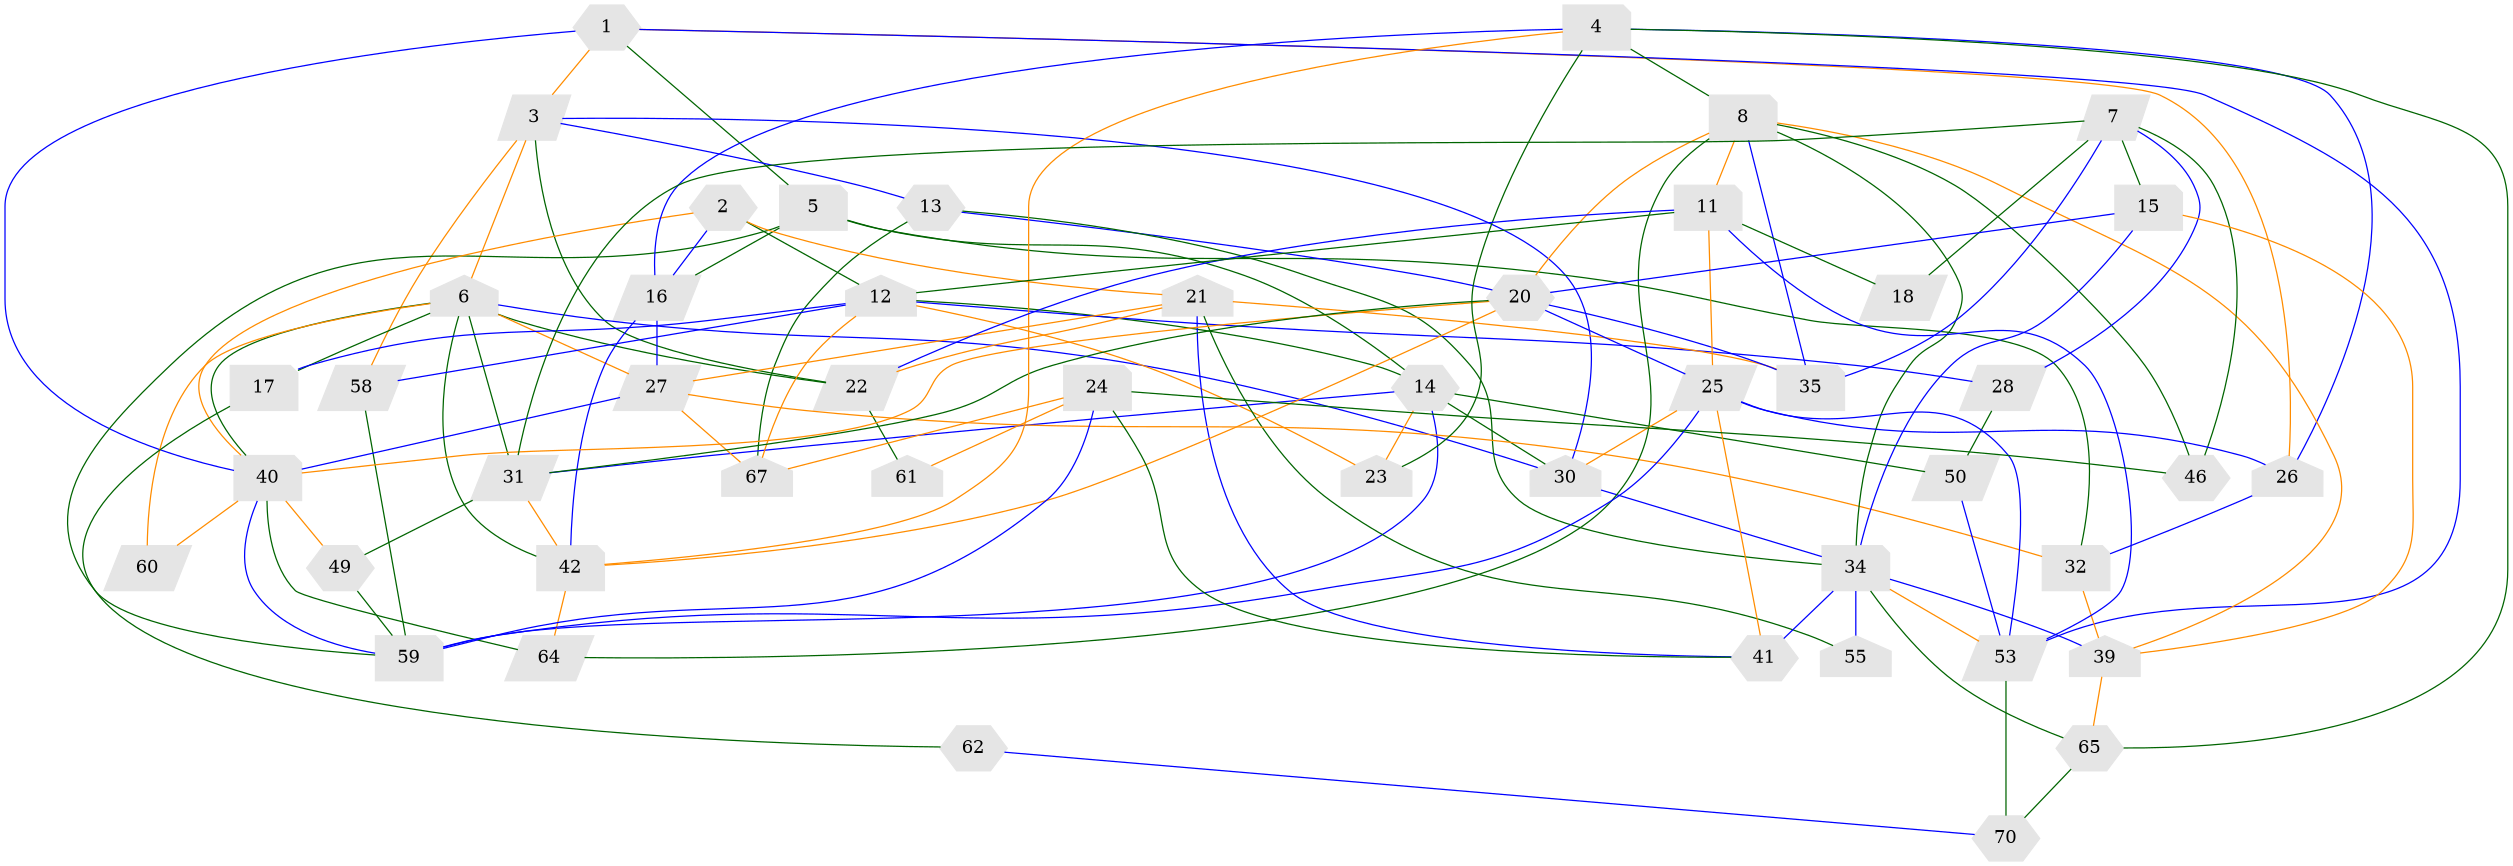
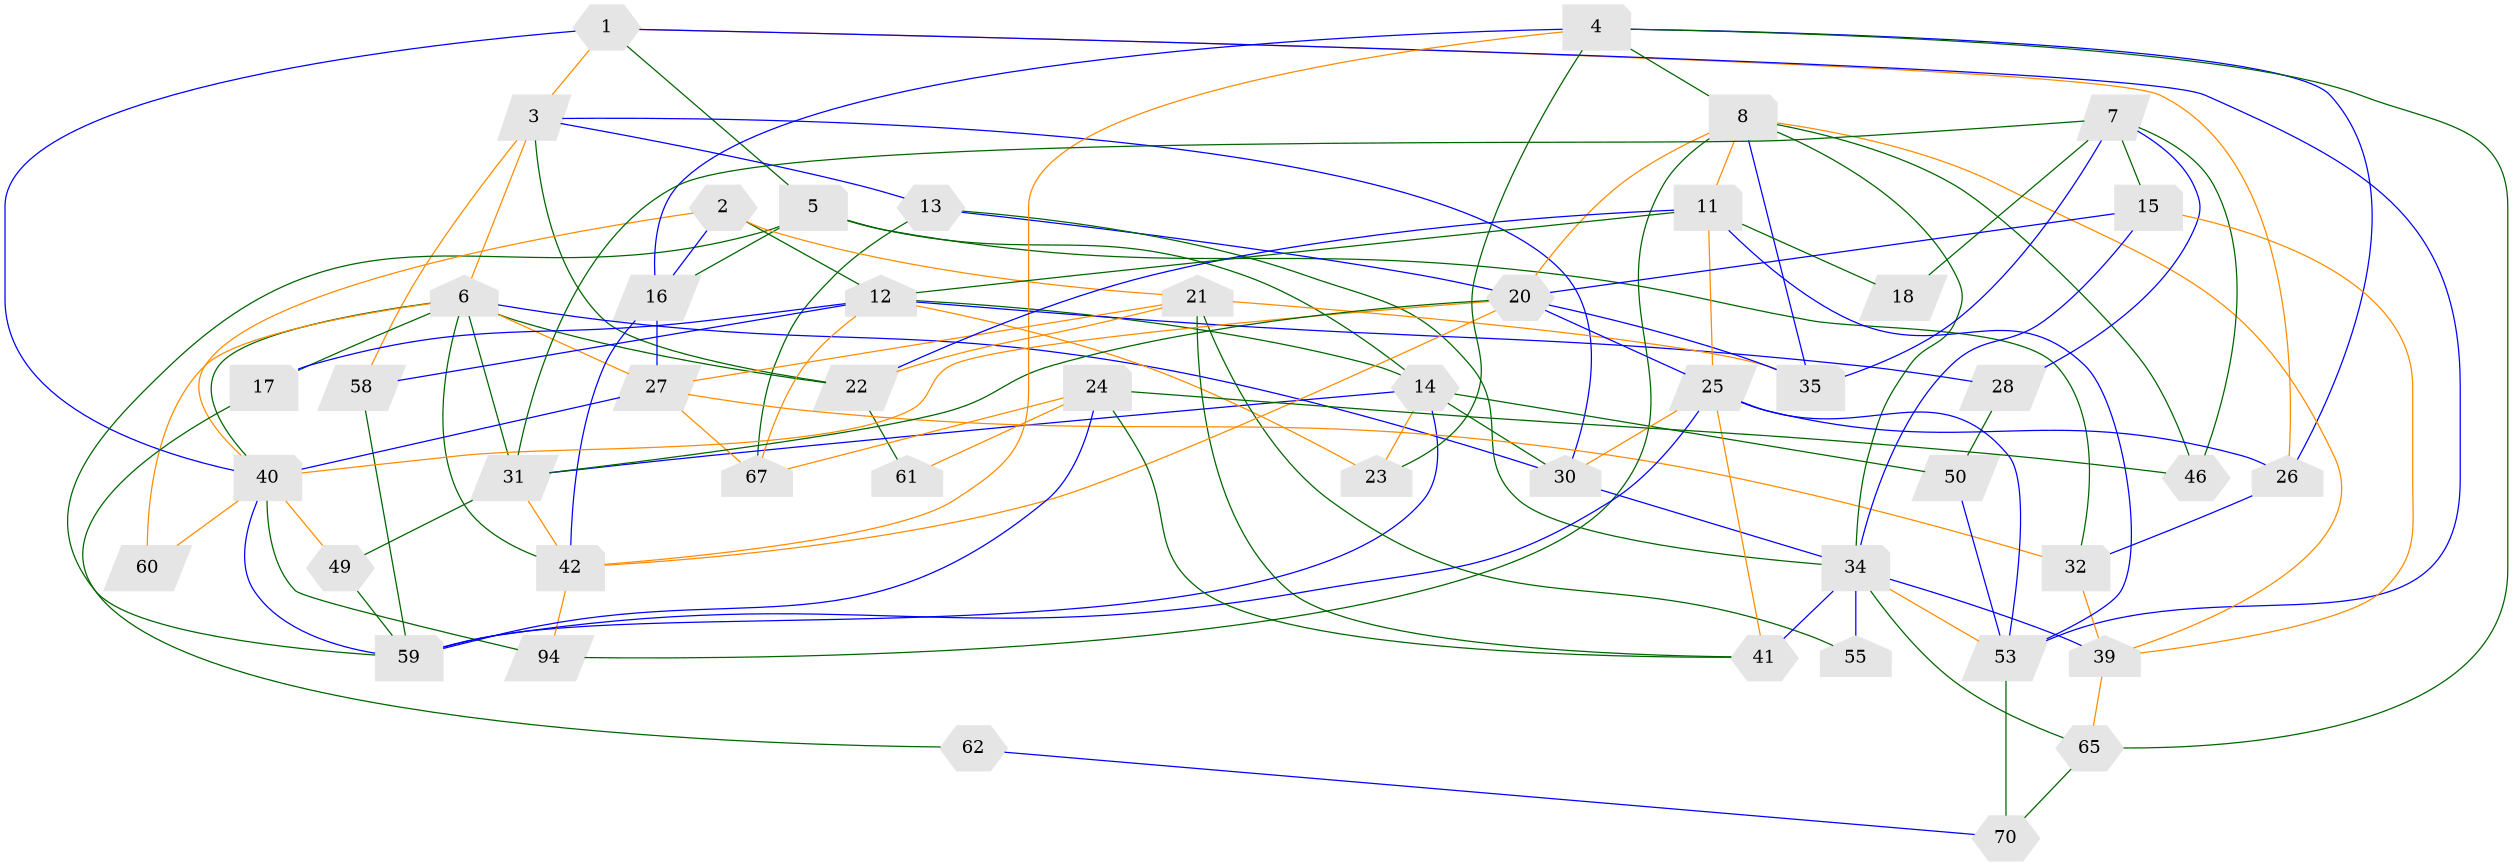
  graph {
    node [color=gray90 shape=parallelogram style=filled]
    edge [color=darkgreen]
    1 [shape=hexagon super="+9"]
    3 [super="+10"]
    5 [shape=note super="+72"]
    26 [shape=house super="+43"]
    40 [shape=note super="+47"]
    53 [super="+71"]
    6 [shape=house super="+69"]
    13 [shape=hexagon]
    22 [super="+33"]
    30 [shape=house super="+74"]
    58
    16 [super="+29"]
    14 [shape=hexagon super="+38"]
    32 [shape=note]
    59 [shape=note super="+68"]
    60
-   64
+   64 [label=94]
    49 [shape=hexagon super="+54"]
    70 [shape=hexagon]
    2 [shape=hexagon super="+37"]
    12 [shape=house super="+73"]
    21 [shape=house super="+66"]
    23 [shape=house]
    17 [shape=note]
    28
    67 [shape=house]
    42 [shape=note super="+51"]
    27 [super="+57"]
    35 [shape=note]
    55 [shape=house]
    41 [shape=hexagon super="+77"]
    31 [super="+45"]
    20 [shape=hexagon super="+78"]
    34 [shape=note super="+63"]
    61 [shape=house]
    4 [shape=note super="+52"]
    8 [shape=note super="+36"]
    65 [shape=hexagon super="+76"]
    46 [shape=hexagon]
    11 [shape=note super="+48"]
    39 [shape=house super="+75"]
    50
    62 [shape=hexagon]
    7 [super="+19"]
    15 [shape=note]
    18
    25 [super="+56"]
    24 [shape=note super="+44"]
    1 -- 3 [color=darkorange]
    1 -- 5
    1 -- 26 [color=darkorange]
    1 -- 40 [color=blue]
    1 -- 53 [color=blue]
    3 -- 6 [color=darkorange]
    3 -- 13 [color=blue]
    3 -- 22
    3 -- 30 [color=blue]
    3 -- 58 [color=darkorange]
    5 -- 16 [weight=2]
    5 -- 14
    5 -- 32
    5 -- 59 [weight=2]
    26 -- 32 [color=blue]
    40 -- 59 [color=blue]
    40 -- 60 [color=darkorange]
    40 -- 64 [weight=2]
    40 -- 49 [color=darkorange]
    53 -- 70
    6 -- 40
    6 -- 22 [weight=2]
    6 -- 30 [color=blue]
    6 -- 60 [color=darkorange]
    6 -- 17
    6 -- 42
    6 -- 27 [color=darkorange]
    6 -- 31
    13 -- 67
    13 -- 20 [color=blue]
    13 -- 34
    22 -- 61
    30 -- 34 [color=blue]
    58 -- 59
    16 -- 42 [color=blue]
    16 -- 27 [color=blue]
    14 -- 30
    14 -- 59 [color=blue weight=2]
    14 -- 23 [color=darkorange]
    14 -- 31 [color=blue]
    14 -- 50
    32 -- 39 [color=darkorange]
    49 -- 59
    2 -- 40 [color=darkorange]
    2 -- 16 [color=blue]
    2 -- 12
    2 -- 21 [color=darkorange]
    12 -- 58 [color=blue]
    12 -- 14
    12 -- 23 [color=darkorange]
    12 -- 17 [color=blue]
    12 -- 28 [color=blue]
    12 -- 67 [color=darkorange]
    21 -- 22 [color=darkorange]
    21 -- 27 [color=darkorange]
    21 -- 35 [color=darkorange]
    21 -- 55
-   21 -- 41 [color=blue]
+   21 -- 41
    17 -- 62
    28 -- 50
    42 -- 64 [color=darkorange]
    27 -- 40 [color=blue]
    27 -- 32 [color=darkorange]
    27 -- 67 [color=darkorange]
    31 -- 49
    31 -- 42 [color=darkorange]
    20 -- 40 [color=darkorange]
    20 -- 42 [color=darkorange]
    20 -- 35 [color=blue]
    20 -- 31
    20 -- 25 [color=blue weight=2]
    34 -- 53 [color=darkorange]
    34 -- 55 [color=blue]
    34 -- 41 [color=blue]
    34 -- 65
    34 -- 39 [color=blue]
    4 -- 26 [color=blue]
    4 -- 16 [color=blue]
    4 -- 23
    4 -- 42 [color=darkorange]
    4 -- 8
    4 -- 65
    8 -- 64
    8 -- 35 [color=blue]
    8 -- 20 [color=darkorange]
    8 -- 34
    8 -- 46
    8 -- 11 [color=darkorange]
    8 -- 39 [color=darkorange]
    65 -- 70
    11 -- 53 [color=blue]
    11 -- 22 [color=blue]
    11 -- 12
    11 -- 18
    11 -- 25 [color=darkorange]
    39 -- 65 [color=darkorange]
    50 -- 53 [color=blue]
    62 -- 70 [color=blue]
    7 -- 28 [color=blue]
    7 -- 35 [color=blue]
    7 -- 31
    7 -- 46
    7 -- 15
    7 -- 18
    15 -- 20 [color=blue]
    15 -- 34 [color=blue]
    15 -- 39 [color=darkorange]
    25 -- 26 [color=blue]
    25 -- 53 [color=blue]
    25 -- 30 [color=darkorange]
    25 -- 59 [color=blue]
    25 -- 41 [color=darkorange weight=2]
    24 -- 59 [color=blue]
    24 -- 67 [color=darkorange]
    24 -- 41
    24 -- 61 [color=darkorange]
    24 -- 46
  }
